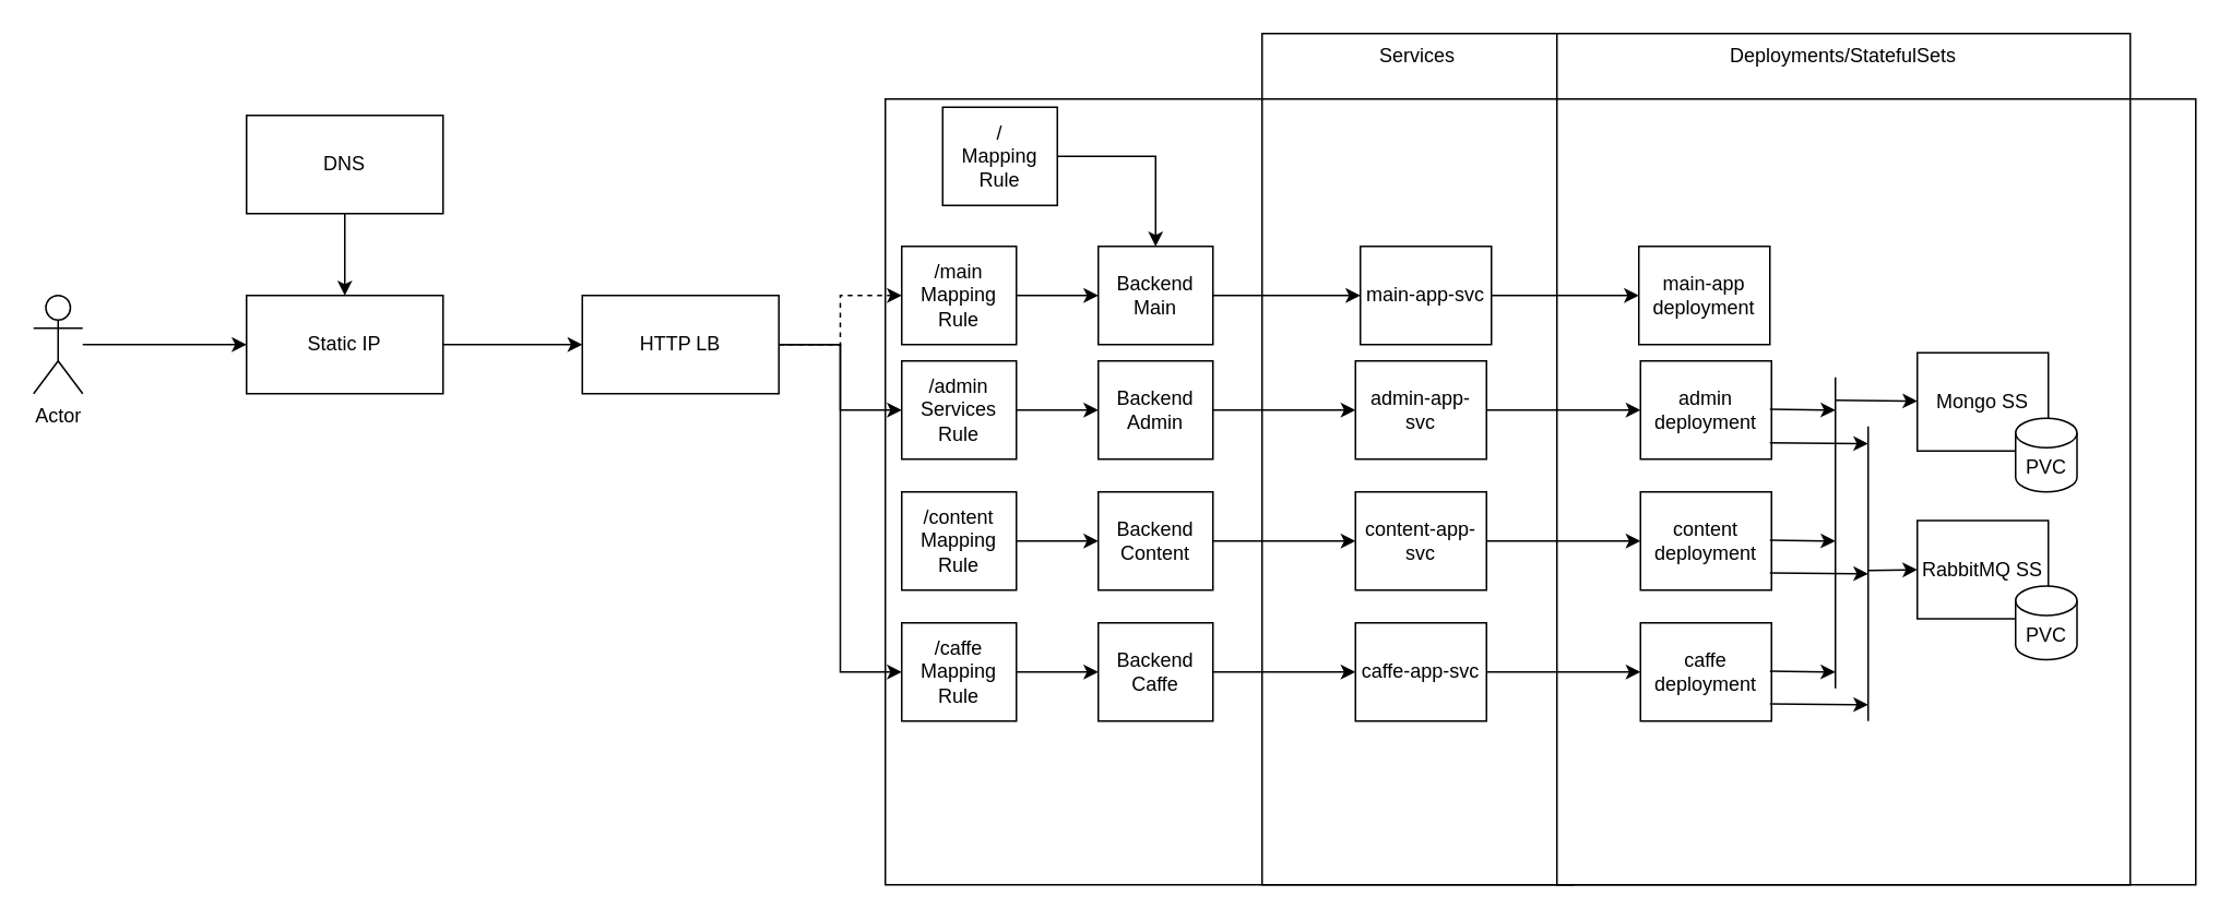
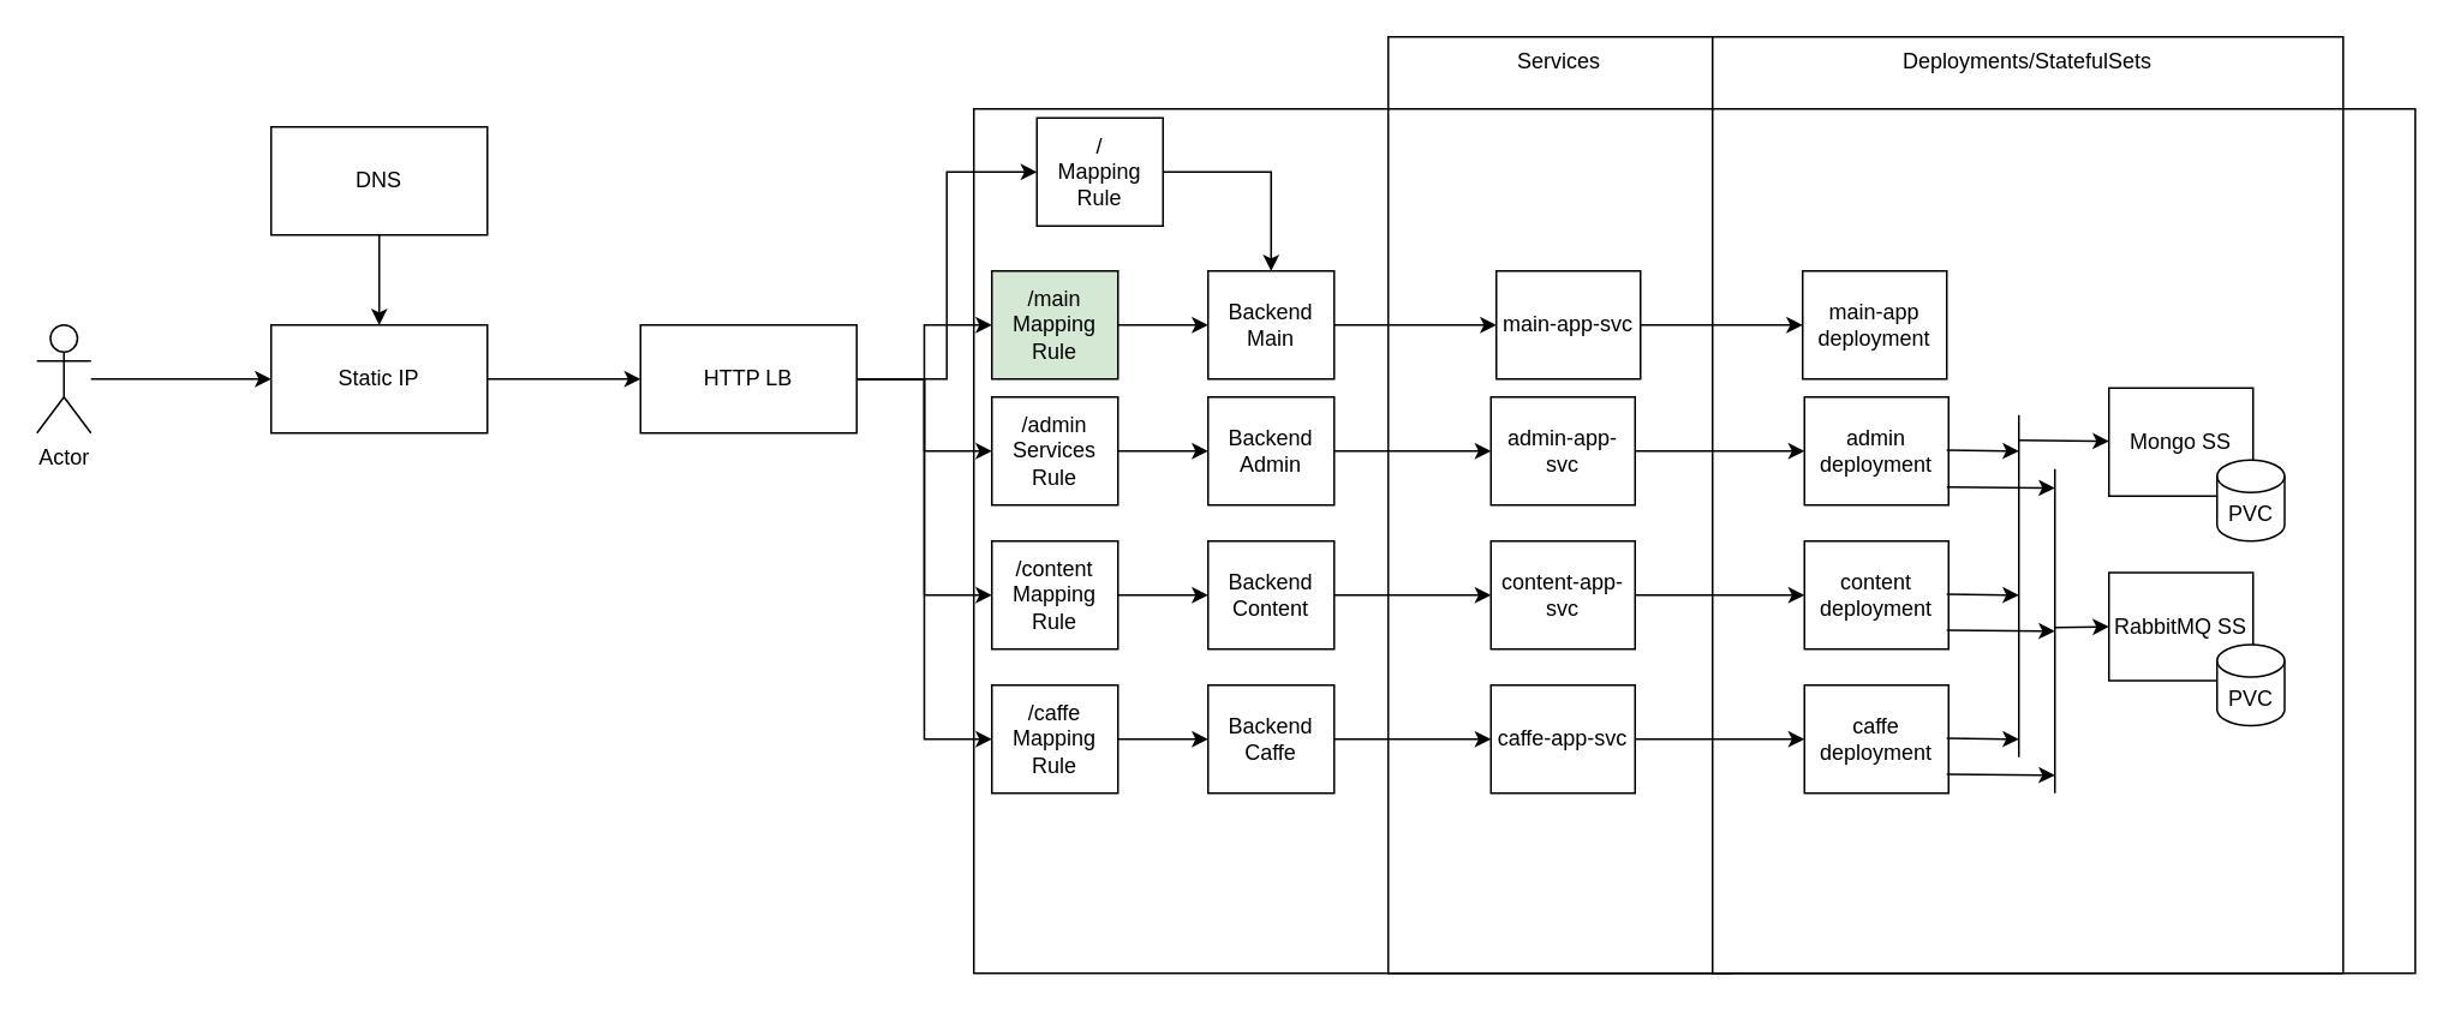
  <mxCell id="0" />
  <mxCell id="1" parent="0" />
  <mxCell id="2" value="Services" style="rounded=0;whiteSpace=wrap;html=1;verticalAlign=top;" vertex="1" parent="1"><mxGeometry x="770" y="20" width="190" height="520" as="geometry" /></mxCell>
  <mxCell id="3" value="Deployments/StatefulSets" style="rounded=0;whiteSpace=wrap;html=1;verticalAlign=top;" vertex="1" parent="1"><mxGeometry x="950" y="20" width="350" height="520" as="geometry" /></mxCell>
- <mxCell id="5" style="edgeStyle=orthogonalEdgeStyle;rounded=0;orthogonalLoop=1;jettySize=auto;html=1;exitX=1;exitY=0.5;exitDx=0;exitDy=0;entryX=0;entryY=0.5;entryDx=0;entryDy=0;dashed=1;" edge="1" parent="1" source="9" target="31"><mxGeometry relative="1" as="geometry" /></mxCell>
+ <mxCell id="4" style="edgeStyle=orthogonalEdgeStyle;rounded=0;orthogonalLoop=1;jettySize=auto;html=1;exitX=1;exitY=0.5;exitDx=0;exitDy=0;entryX=0;entryY=0.5;entryDx=0;entryDy=0;" edge="1" parent="1" source="9" target="20"><mxGeometry relative="1" as="geometry"><mxPoint x="510" y="210" as="targetPoint" /></mxGeometry></mxCell>
+ <mxCell id="5" style="edgeStyle=orthogonalEdgeStyle;rounded=0;orthogonalLoop=1;jettySize=auto;html=1;exitX=1;exitY=0.5;exitDx=0;exitDy=0;entryX=0;entryY=0.5;entryDx=0;entryDy=0;" edge="1" parent="1" source="9" target="31"><mxGeometry relative="1" as="geometry" /></mxCell>
  <mxCell id="6" style="edgeStyle=orthogonalEdgeStyle;rounded=0;orthogonalLoop=1;jettySize=auto;html=1;exitX=1;exitY=0.5;exitDx=0;exitDy=0;" edge="1" parent="1" source="9" target="25"><mxGeometry relative="1" as="geometry" /></mxCell>
+ <mxCell id="7" style="edgeStyle=orthogonalEdgeStyle;rounded=0;orthogonalLoop=1;jettySize=auto;html=1;exitX=1;exitY=0.5;exitDx=0;exitDy=0;entryX=0;entryY=0.5;entryDx=0;entryDy=0;" edge="1" parent="1" source="9" target="41"><mxGeometry relative="1" as="geometry" /></mxCell>
  <mxCell id="8" style="edgeStyle=orthogonalEdgeStyle;rounded=0;orthogonalLoop=1;jettySize=auto;html=1;exitX=1;exitY=0.5;exitDx=0;exitDy=0;entryX=0;entryY=0.5;entryDx=0;entryDy=0;" edge="1" parent="1" source="9" target="51"><mxGeometry relative="1" as="geometry" /></mxCell>
  <mxCell id="9" value="HTTP LB" style="rounded=0;whiteSpace=wrap;html=1;" vertex="1" parent="1"><mxGeometry x="355" y="180" width="120" height="60" as="geometry" /></mxCell>
  <mxCell id="10" value="" style="rounded=0;whiteSpace=wrap;html=1;fillColor=none;verticalAlign=top;" vertex="1" parent="1"><mxGeometry x="540" y="60" width="800" height="480" as="geometry" /></mxCell>
  <mxCell id="11" value="Mongo SS" style="rounded=0;whiteSpace=wrap;html=1;" vertex="1" parent="1"><mxGeometry x="1170" y="215" width="80" height="60" as="geometry" /></mxCell>
  <mxCell id="12" value="PVC" style="shape=cylinder3;whiteSpace=wrap;html=1;boundedLbl=1;backgroundOutline=1;size=9;" vertex="1" parent="1"><mxGeometry x="1230" y="255" width="37.5" height="45" as="geometry" /></mxCell>
  <mxCell id="13" style="edgeStyle=orthogonalEdgeStyle;rounded=0;orthogonalLoop=1;jettySize=auto;html=1;exitX=1;exitY=0.5;exitDx=0;exitDy=0;entryX=0;entryY=0.5;entryDx=0;entryDy=0;" edge="1" parent="1" source="14" target="9"><mxGeometry relative="1" as="geometry" /></mxCell>
  <mxCell id="14" value="Static IP" style="rounded=0;whiteSpace=wrap;html=1;" vertex="1" parent="1"><mxGeometry x="150" y="180" width="120" height="60" as="geometry" /></mxCell>
  <mxCell id="15" value="" style="edgeStyle=orthogonalEdgeStyle;rounded=0;orthogonalLoop=1;jettySize=auto;html=1;" edge="1" parent="1" source="16" target="14"><mxGeometry relative="1" as="geometry" /></mxCell>
  <mxCell id="16" value="DNS" style="rounded=0;whiteSpace=wrap;html=1;" vertex="1" parent="1"><mxGeometry x="150" y="70" width="120" height="60" as="geometry" /></mxCell>
  <mxCell id="17" value="" style="endArrow=classic;html=1;entryX=0;entryY=0.5;entryDx=0;entryDy=0;" edge="1" parent="1" target="14"><mxGeometry width="50" height="50" relative="1" as="geometry"><mxPoint x="50" y="210" as="sourcePoint" /><mxPoint x="610" y="130" as="targetPoint" /></mxGeometry></mxCell>
  <mxCell id="18" value="Actor" style="shape=umlActor;verticalLabelPosition=bottom;verticalAlign=top;html=1;outlineConnect=0;" vertex="1" parent="1"><mxGeometry x="20" y="180" width="30" height="60" as="geometry" /></mxCell>
  <mxCell id="19" style="edgeStyle=orthogonalEdgeStyle;rounded=0;orthogonalLoop=1;jettySize=auto;html=1;exitX=1;exitY=0.5;exitDx=0;exitDy=0;" edge="1" parent="1" source="20" target="32"><mxGeometry relative="1" as="geometry" /></mxCell>
  <mxCell id="20" value="&lt;div&gt;/ &lt;br&gt;&lt;/div&gt;&lt;div&gt;Mapping Rule&lt;/div&gt;" style="rounded=0;whiteSpace=wrap;html=1;" vertex="1" parent="1"><mxGeometry x="575" y="65" width="70" height="60" as="geometry" /></mxCell>
  <mxCell id="21" value="" style="group" vertex="1" connectable="0" parent="1"><mxGeometry x="550" y="220" width="580" height="60" as="geometry" /></mxCell>
  <mxCell id="22" value="admin-app-svc" style="rounded=0;whiteSpace=wrap;html=1;" vertex="1" parent="21"><mxGeometry x="277" width="80" height="60" as="geometry" /></mxCell>
  <mxCell id="23" value="admin deployment" style="rounded=0;whiteSpace=wrap;html=1;" vertex="1" parent="21"><mxGeometry x="451" width="80" height="60" as="geometry" /></mxCell>
  <mxCell id="24" value="Backend Admin" style="rounded=0;whiteSpace=wrap;html=1;" vertex="1" parent="21"><mxGeometry x="120" width="70" height="60" as="geometry" /></mxCell>
  <mxCell id="25" value="/admin Services Rule" style="rounded=0;whiteSpace=wrap;html=1;" vertex="1" parent="21"><mxGeometry width="70" height="60" as="geometry" /></mxCell>
  <mxCell id="26" style="edgeStyle=orthogonalEdgeStyle;rounded=0;orthogonalLoop=1;jettySize=auto;html=1;exitX=1;exitY=0.5;exitDx=0;exitDy=0;" edge="1" parent="21" source="22" target="23"><mxGeometry relative="1" as="geometry" /></mxCell>
  <mxCell id="27" style="edgeStyle=orthogonalEdgeStyle;rounded=0;orthogonalLoop=1;jettySize=auto;html=1;exitX=1;exitY=0.5;exitDx=0;exitDy=0;" edge="1" parent="21" source="24" target="22"><mxGeometry relative="1" as="geometry" /></mxCell>
  <mxCell id="28" style="edgeStyle=orthogonalEdgeStyle;rounded=0;orthogonalLoop=1;jettySize=auto;html=1;exitX=1;exitY=0.5;exitDx=0;exitDy=0;entryX=0;entryY=0.5;entryDx=0;entryDy=0;" edge="1" parent="21" source="25" target="24"><mxGeometry relative="1" as="geometry" /></mxCell>
  <mxCell id="29" value="" style="group" vertex="1" connectable="0" parent="1"><mxGeometry x="550" y="150" width="530" height="60" as="geometry" /></mxCell>
  <mxCell id="30" value="main-app-svc" style="rounded=0;whiteSpace=wrap;html=1;" vertex="1" parent="29"><mxGeometry x="280" width="80" height="60" as="geometry" /></mxCell>
- <mxCell id="31" value="/main Mapping Rule" style="rounded=0;whiteSpace=wrap;html=1;" vertex="1" parent="29"><mxGeometry width="70" height="60" as="geometry" /></mxCell>
+ <mxCell id="31" value="/main Mapping Rule" style="rounded=0;whiteSpace=wrap;html=1;fillColor=#d5e8d4;" vertex="1" parent="29"><mxGeometry width="70" height="60" as="geometry" /></mxCell>
  <mxCell id="32" value="Backend Main" style="rounded=0;whiteSpace=wrap;html=1;" vertex="1" parent="29"><mxGeometry x="120" width="70" height="60" as="geometry" /></mxCell>
  <mxCell id="33" value="main-app deployment" style="rounded=0;whiteSpace=wrap;html=1;" vertex="1" parent="29"><mxGeometry x="450" width="80" height="60" as="geometry" /></mxCell>
  <mxCell id="34" style="edgeStyle=orthogonalEdgeStyle;rounded=0;orthogonalLoop=1;jettySize=auto;html=1;exitX=1;exitY=0.5;exitDx=0;exitDy=0;" edge="1" parent="29" source="31" target="32"><mxGeometry relative="1" as="geometry" /></mxCell>
  <mxCell id="35" style="edgeStyle=orthogonalEdgeStyle;rounded=0;orthogonalLoop=1;jettySize=auto;html=1;exitX=1;exitY=0.5;exitDx=0;exitDy=0;" edge="1" parent="29" source="32" target="30"><mxGeometry relative="1" as="geometry" /></mxCell>
  <mxCell id="36" style="edgeStyle=orthogonalEdgeStyle;rounded=0;orthogonalLoop=1;jettySize=auto;html=1;exitX=1;exitY=0.5;exitDx=0;exitDy=0;" edge="1" parent="29" source="30" target="33"><mxGeometry relative="1" as="geometry"><mxPoint x="920" y="99" as="targetPoint" /></mxGeometry></mxCell>
  <mxCell id="37" value="" style="group" vertex="1" connectable="0" parent="1"><mxGeometry x="550" y="300" width="580" height="60" as="geometry" /></mxCell>
  <mxCell id="38" value="content-app-svc" style="rounded=0;whiteSpace=wrap;html=1;" vertex="1" parent="37"><mxGeometry x="277" width="80" height="60" as="geometry" /></mxCell>
  <mxCell id="39" value="content deployment" style="rounded=0;whiteSpace=wrap;html=1;" vertex="1" parent="37"><mxGeometry x="451" width="80" height="60" as="geometry" /></mxCell>
  <mxCell id="40" value="Backend Content" style="rounded=0;whiteSpace=wrap;html=1;" vertex="1" parent="37"><mxGeometry x="120" width="70" height="60" as="geometry" /></mxCell>
  <mxCell id="41" value="/content Mapping Rule" style="rounded=0;whiteSpace=wrap;html=1;" vertex="1" parent="37"><mxGeometry width="70" height="60" as="geometry" /></mxCell>
  <mxCell id="42" style="edgeStyle=orthogonalEdgeStyle;rounded=0;orthogonalLoop=1;jettySize=auto;html=1;exitX=1;exitY=0.5;exitDx=0;exitDy=0;" edge="1" parent="37" source="38" target="39"><mxGeometry relative="1" as="geometry" /></mxCell>
  <mxCell id="43" style="edgeStyle=orthogonalEdgeStyle;rounded=0;orthogonalLoop=1;jettySize=auto;html=1;exitX=1;exitY=0.5;exitDx=0;exitDy=0;" edge="1" parent="37" source="40" target="38"><mxGeometry relative="1" as="geometry" /></mxCell>
  <mxCell id="44" style="edgeStyle=orthogonalEdgeStyle;rounded=0;orthogonalLoop=1;jettySize=auto;html=1;exitX=1;exitY=0.5;exitDx=0;exitDy=0;entryX=0;entryY=0.5;entryDx=0;entryDy=0;" edge="1" parent="37" source="41" target="40"><mxGeometry relative="1" as="geometry" /></mxCell>
  <mxCell id="45" value="RabbitMQ SS" style="rounded=0;whiteSpace=wrap;html=1;" vertex="1" parent="1"><mxGeometry x="1170" y="317.5" width="80" height="60" as="geometry" /></mxCell>
  <mxCell id="46" value="PVC" style="shape=cylinder3;whiteSpace=wrap;html=1;boundedLbl=1;backgroundOutline=1;size=9;" vertex="1" parent="1"><mxGeometry x="1230" y="357.5" width="37.5" height="45" as="geometry" /></mxCell>
  <mxCell id="47" value="" style="group" vertex="1" connectable="0" parent="1"><mxGeometry x="550" y="380" width="580" height="60" as="geometry" /></mxCell>
  <mxCell id="48" value="caffe-app-svc" style="rounded=0;whiteSpace=wrap;html=1;" vertex="1" parent="47"><mxGeometry x="277" width="80" height="60" as="geometry" /></mxCell>
  <mxCell id="49" value="caffe deployment" style="rounded=0;whiteSpace=wrap;html=1;" vertex="1" parent="47"><mxGeometry x="451" width="80" height="60" as="geometry" /></mxCell>
  <mxCell id="50" value="Backend Caffe" style="rounded=0;whiteSpace=wrap;html=1;" vertex="1" parent="47"><mxGeometry x="120" width="70" height="60" as="geometry" /></mxCell>
  <mxCell id="51" value="/caffe Mapping Rule" style="rounded=0;whiteSpace=wrap;html=1;" vertex="1" parent="47"><mxGeometry width="70" height="60" as="geometry" /></mxCell>
  <mxCell id="52" style="edgeStyle=orthogonalEdgeStyle;rounded=0;orthogonalLoop=1;jettySize=auto;html=1;exitX=1;exitY=0.5;exitDx=0;exitDy=0;" edge="1" parent="47" source="48" target="49"><mxGeometry relative="1" as="geometry" /></mxCell>
  <mxCell id="53" style="edgeStyle=orthogonalEdgeStyle;rounded=0;orthogonalLoop=1;jettySize=auto;html=1;exitX=1;exitY=0.5;exitDx=0;exitDy=0;" edge="1" parent="47" source="50" target="48"><mxGeometry relative="1" as="geometry" /></mxCell>
  <mxCell id="54" style="edgeStyle=orthogonalEdgeStyle;rounded=0;orthogonalLoop=1;jettySize=auto;html=1;exitX=1;exitY=0.5;exitDx=0;exitDy=0;entryX=0;entryY=0.5;entryDx=0;entryDy=0;" edge="1" parent="47" source="51" target="50"><mxGeometry relative="1" as="geometry" /></mxCell>
  <mxCell id="55" value="" style="endArrow=none;html=1;" edge="1" parent="1"><mxGeometry width="50" height="50" relative="1" as="geometry"><mxPoint x="1120" y="420" as="sourcePoint" /><mxPoint x="1120" y="230" as="targetPoint" /></mxGeometry></mxCell>
  <mxCell id="56" value="" style="endArrow=none;html=1;" edge="1" parent="1"><mxGeometry width="50" height="50" relative="1" as="geometry"><mxPoint x="1140" y="440" as="sourcePoint" /><mxPoint x="1140" y="260" as="targetPoint" /></mxGeometry></mxCell>
  <mxCell id="57" value="" style="endArrow=classic;html=1;entryX=0;entryY=0.5;entryDx=0;entryDy=0;" edge="1" parent="1" target="45"><mxGeometry width="50" height="50" relative="1" as="geometry"><mxPoint x="1140" y="348" as="sourcePoint" /><mxPoint x="910" y="340" as="targetPoint" /></mxGeometry></mxCell>
  <mxCell id="58" value="" style="endArrow=classic;html=1;" edge="1" parent="1" target="11"><mxGeometry width="50" height="50" relative="1" as="geometry"><mxPoint x="1120" y="244" as="sourcePoint" /><mxPoint x="1160" y="237.5" as="targetPoint" /></mxGeometry></mxCell>
  <mxCell id="59" value="" style="endArrow=classic;html=1;" edge="1" parent="1"><mxGeometry width="50" height="50" relative="1" as="geometry"><mxPoint x="1080" y="349.5" as="sourcePoint" /><mxPoint x="1140" y="350" as="targetPoint" /></mxGeometry></mxCell>
  <mxCell id="60" value="" style="endArrow=classic;html=1;" edge="1" parent="1"><mxGeometry width="50" height="50" relative="1" as="geometry"><mxPoint x="1080" y="429.5" as="sourcePoint" /><mxPoint x="1140" y="430" as="targetPoint" /></mxGeometry></mxCell>
  <mxCell id="61" value="" style="endArrow=classic;html=1;" edge="1" parent="1"><mxGeometry width="50" height="50" relative="1" as="geometry"><mxPoint x="1080" y="270" as="sourcePoint" /><mxPoint x="1140" y="270.5" as="targetPoint" /></mxGeometry></mxCell>
  <mxCell id="62" value="" style="endArrow=classic;html=1;" edge="1" parent="1"><mxGeometry width="50" height="50" relative="1" as="geometry"><mxPoint x="1080" y="249.5" as="sourcePoint" /><mxPoint x="1120" y="250" as="targetPoint" /></mxGeometry></mxCell>
  <mxCell id="63" value="" style="endArrow=classic;html=1;" edge="1" parent="1"><mxGeometry width="50" height="50" relative="1" as="geometry"><mxPoint x="1080" y="329.5" as="sourcePoint" /><mxPoint x="1120" y="330" as="targetPoint" /></mxGeometry></mxCell>
  <mxCell id="64" value="" style="endArrow=classic;html=1;" edge="1" parent="1"><mxGeometry width="50" height="50" relative="1" as="geometry"><mxPoint x="1080" y="409.5" as="sourcePoint" /><mxPoint x="1120" y="410" as="targetPoint" /></mxGeometry></mxCell>
